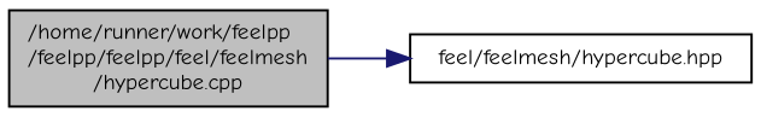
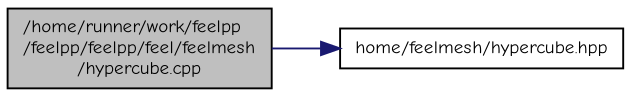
  digraph {
    rankdir=LR
    fontname="Comic Neue"
    node [color=black fontname="Comic Neue" fontsize=10 shape=record style=filled]
    n1 [fillcolor=grey75 fontcolor=black height=0.2 label="/home/runner/work/feelpp\l/feelpp/feelpp/feel/feelmesh\l/hypercube.cpp" width=0.4]
-   n2 [fillcolor=white height=0.2 label="feel/feelmesh/hypercube.hpp" width=0.4]
+   n2 [fillcolor=white height=0.2 label="home/feelmesh/hypercube.hpp" width=0.4]
    n1 -> n2 [color=midnightblue fontname="Comic Neue" fontsize=10 labelfontname=Helvetica labelfontsize=10 style=solid]
  }
